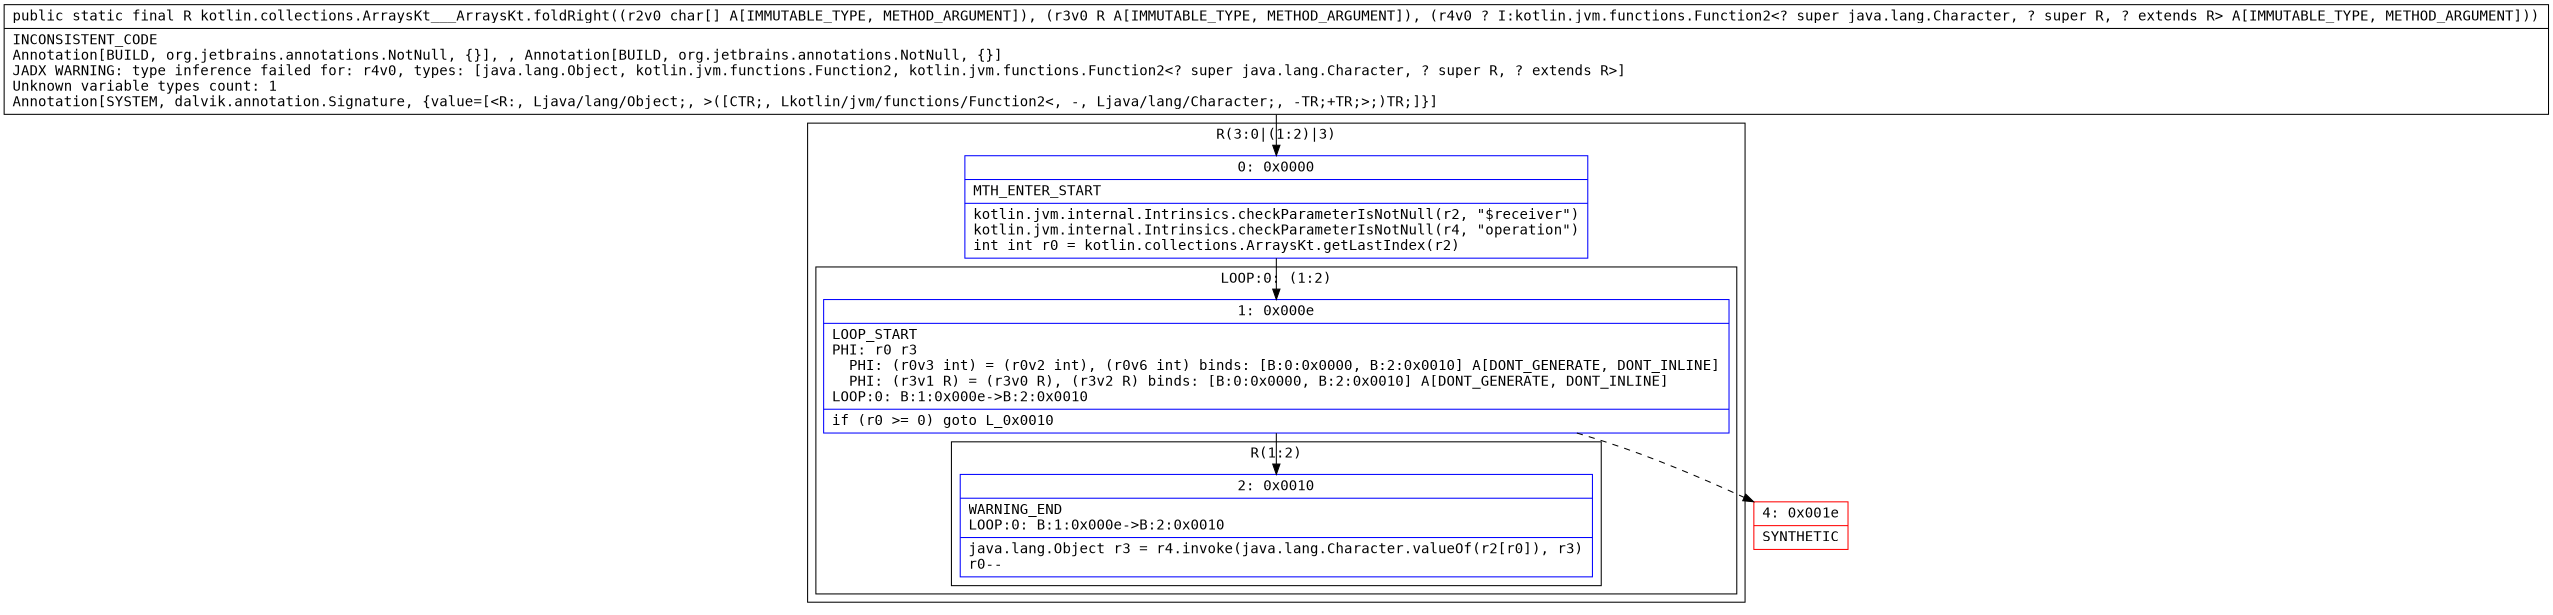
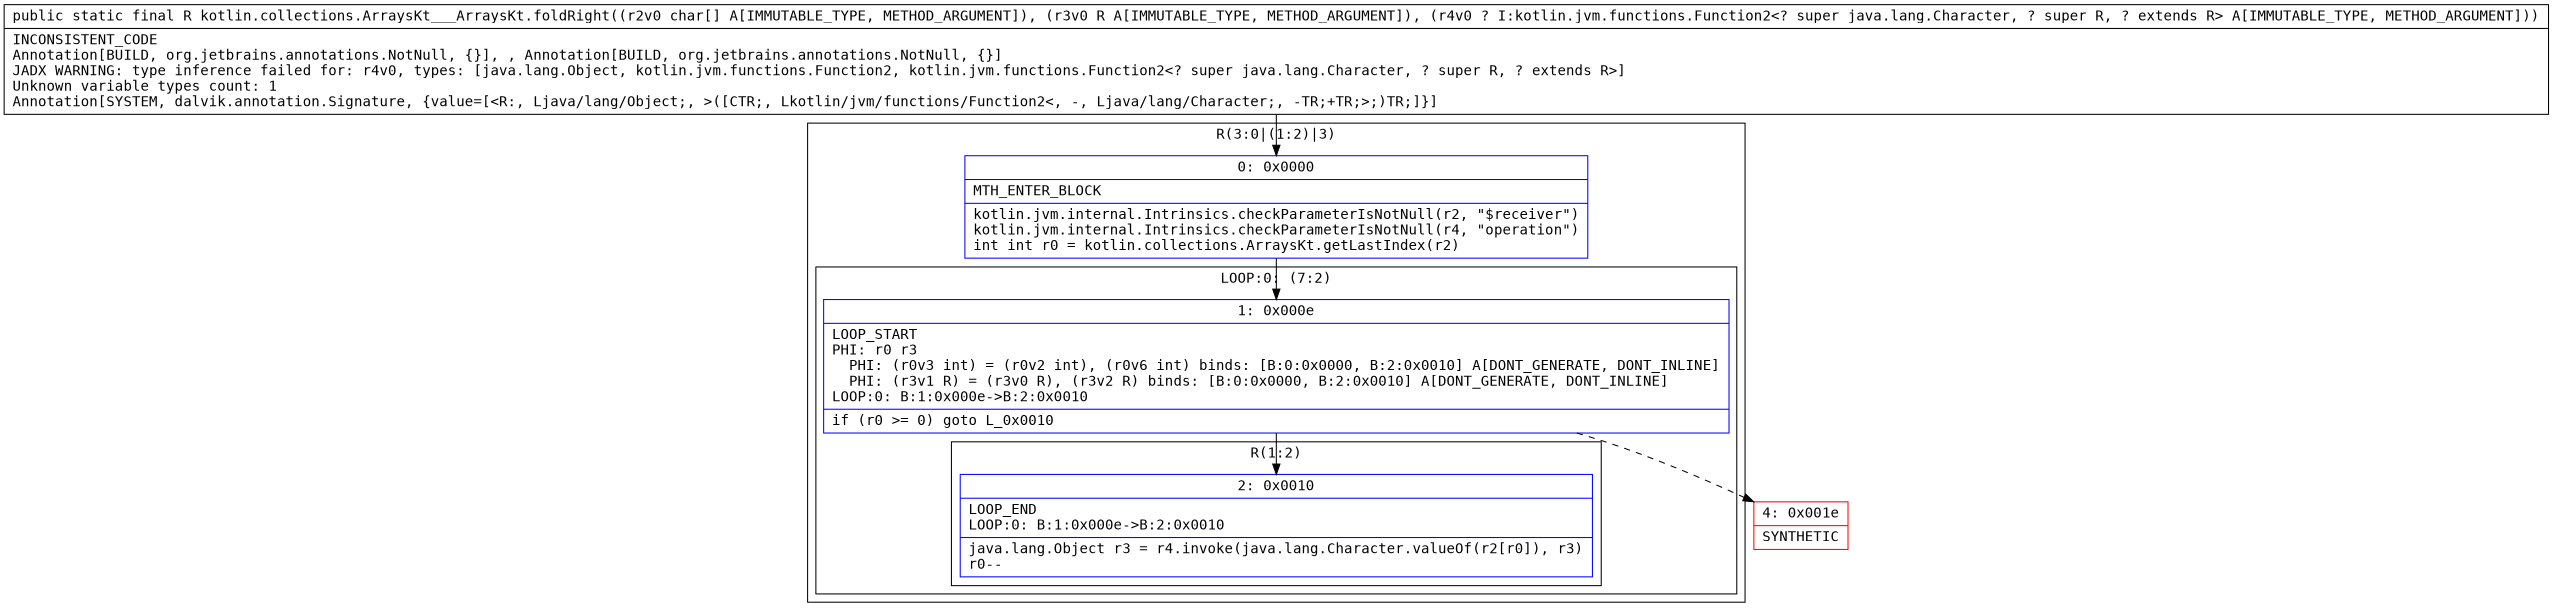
  digraph {
    fontname="DejaVu Sans Mono"
    node [color=blue fontname="DejaVu Sans Mono" shape=record]
    edge [fontname="DejaVu Sans Mono"]
-   n1 [label="{2\:\ 0x0010|WARNING_END\lLOOP:0: B:1:0x000e\-\>B:2:0x0010\l|java.lang.Object r3 = r4.invoke(java.lang.Character.valueOf(r2[r0]), r3)\lr0\-\-\l}"]
+   n1 [label="{2\:\ 0x0010|LOOP_END\lLOOP:0: B:1:0x000e\-\>B:2:0x0010\l|java.lang.Object r3 = r4.invoke(java.lang.Character.valueOf(r2[r0]), r3)\lr0\-\-\l}"]
    n2 [label="{1\:\ 0x000e|LOOP_START\lPHI: r0 r3 \l  PHI: (r0v3 int) = (r0v2 int), (r0v6 int) binds: [B:0:0x0000, B:2:0x0010] A[DONT_GENERATE, DONT_INLINE]\l  PHI: (r3v1 R) = (r3v0 R), (r3v2 R) binds: [B:0:0x0000, B:2:0x0010] A[DONT_GENERATE, DONT_INLINE]\lLOOP:0: B:1:0x000e\-\>B:2:0x0010\l|if (r0 \>= 0) goto L_0x0010\l}"]
-   n3 [label="{0\:\ 0x0000|MTH_ENTER_START\l|kotlin.jvm.internal.Intrinsics.checkParameterIsNotNull(r2, \"$receiver\")\lkotlin.jvm.internal.Intrinsics.checkParameterIsNotNull(r4, \"operation\")\lint int r0 = kotlin.collections.ArraysKt.getLastIndex(r2)\l}"]
+   n3 [label="{0\:\ 0x0000|MTH_ENTER_BLOCK\l|kotlin.jvm.internal.Intrinsics.checkParameterIsNotNull(r2, \"$receiver\")\lkotlin.jvm.internal.Intrinsics.checkParameterIsNotNull(r4, \"operation\")\lint int r0 = kotlin.collections.ArraysKt.getLastIndex(r2)\l}"]
    n4 [color=red label="{4\:\ 0x001e|SYNTHETIC\l}"]
    n5 [label="{public static final R kotlin.collections.ArraysKt___ArraysKt.foldRight((r2v0 char[] A[IMMUTABLE_TYPE, METHOD_ARGUMENT]), (r3v0 R A[IMMUTABLE_TYPE, METHOD_ARGUMENT]), (r4v0 ? I:kotlin.jvm.functions.Function2\<? super java.lang.Character, ? super R, ? extends R\> A[IMMUTABLE_TYPE, METHOD_ARGUMENT]))  | INCONSISTENT_CODE\lAnnotation[BUILD, org.jetbrains.annotations.NotNull, \{\}], , Annotation[BUILD, org.jetbrains.annotations.NotNull, \{\}]\lJADX WARNING: type inference failed for: r4v0, types: [java.lang.Object, kotlin.jvm.functions.Function2, kotlin.jvm.functions.Function2\<? super java.lang.Character, ? super R, ? extends R\>]\lUnknown variable types count: 1\lAnnotation[SYSTEM, dalvik.annotation.Signature, \{value=[\<R:, Ljava\/lang\/Object;, \>([CTR;, Lkotlin\/jvm\/functions\/Function2\<, \-, Ljava\/lang\/Character;, \-TR;+TR;\>;)TR;]\}]\l}" color=""]
    subgraph cluster_1 {
      label="R(3:0|(1:2)|3)"
      n3
      subgraph cluster_2 {
-       label="LOOP:0: (1:2)"
+       label="LOOP:0: (7:2)"
        n2
        subgraph cluster_3 {
          label="R(1:2)"
          n1
        }
      }
    }
    n2 -> n1
    n2 -> n4 [style=dashed]
    n3 -> n2
    n5 -> n3
  }
